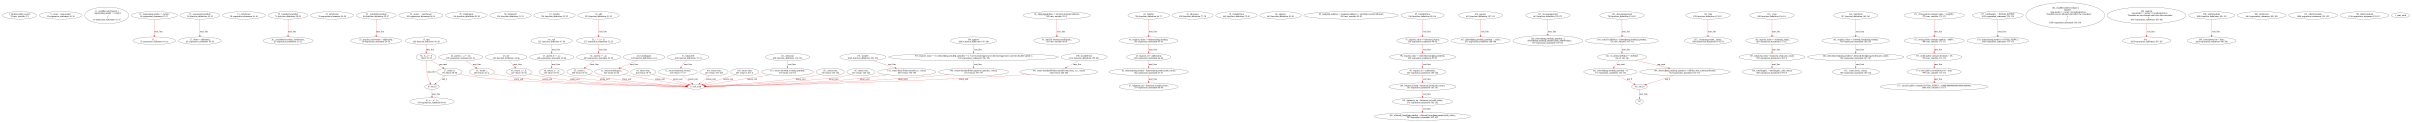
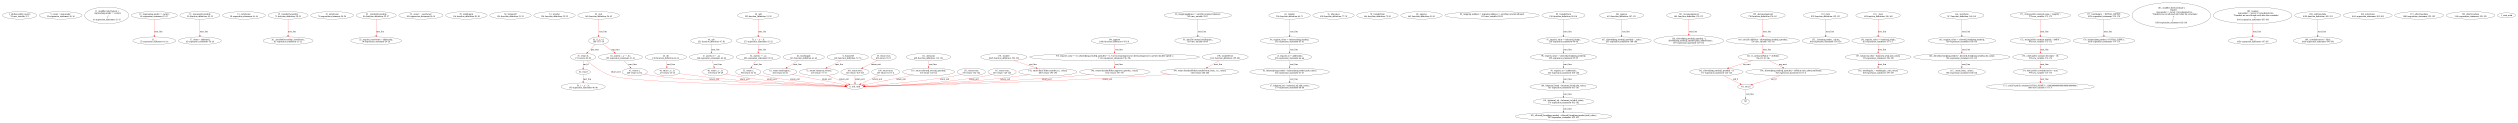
  digraph {
    fontname="PT Serif"
    node [fontname="PT Serif" type_label=expression_statement]
    edge [color=red controlflow_type=next_line edge_type=CFG_edge fontname="PT Serif"]
    n1 [label="2_ address public owner;\n12-new_variable-3-3" type_label=new_variable]
    n2 [label="9_ owner = msg.sender;\n35-expression_statement-10-10"]
    n3 [label="11_ modifier onlyOwner() {\n    require(msg.sender == owner);\n    _;\n  }\n41-expression_statement-12-15"]
    n4 [label="12_ require(msg.sender == owner);\n44-expression_statement-13-13"]
    n5 [label="13_ _;\n53-expression_statement-14-14"]
    n6 [label="15_ renounceOwnership\n55-function_definition-16-19" type_label=function_definition]
    n7 [label="17_ owner = address(0);\n65-expression_statement-18-18"]
    n8 [label="15_ onlyOwner\n58-expression_statement-16-16"]
    n9 [label="19_ transferOwnership\n71-function_definition-20-22" type_label=function_definition]
    n10 [label="20_ _transferOwnership(_newOwner);\n81-expression_statement-21-21"]
    n11 [label="19_ onlyOwner\n78-expression_statement-20-20"]
    n12 [label="22_ _transferOwnership\n86-function_definition-23-27" type_label=function_definition]
    n13 [label="23_ require(_newOwner != address(0));\n94-expression_statement-24-24"]
    n14 [label="25_ owner = _newOwner;\n109-expression_statement-26-26"]
    n15 [label="29_ totalSupply\n116-function_definition-30-30" type_label=function_definition]
    n16 [label="30_ balanceOf\n124-function_definition-31-31" type_label=function_definition]
    n17 [label="31_ transfer\n136-function_definition-32-32" type_label=function_definition]
    n18 [label="35_ mul\n168-function_definition-36-43" type_label=function_definition]
    n19 [label="36_ if__a == 0\n186-if-37-39" type_label=if]
    n20 [label="36_ end_if" type_label=end_if]
    n21 [label="37_ return 0;\n191-return-38-38" type_label=return]
    n22 [label="39_ c = _a * _b;\n193-expression_statement-40-40"]
    n23 [label="0_ exit_node" type_label=exit]
    n24 [label="40_ assert(c / _a == _b);\n199-expression_statement-41-41"]
    n25 [label="41_ return c;\n208-return-42-42" type_label=return]
    n26 [label="43_ div\n210-function_definition-44-46" type_label=function_definition]
    n27 [label="44_ return _a / _b;\n227-return-45-45" type_label=return]
    n28 [label="46_ sub\n231-function_definition-47-50" type_label=function_definition]
    n29 [label="47_ assert(_b <= _a);\n248-expression_statement-48-48"]
    n30 [label="48_ return _a - _b;\n155-return-49-49" type_label=return]
    n31 [label="50_ add\n259-function_definition-51-55" type_label=function_definition]
    n32 [label="51_ c = _a + _b;\n277-expression_statement-52-52"]
    n33 [label="52_ assert(c >= _a);\n283-expression_statement-53-53"]
    n34 [label="33_ return c;\n290-return-54-54" type_label=return]
    n35 [label="58_ mapping(address => uint256) internal balances;\n303-new_variable-59-59" type_label=new_variable]
    n36 [label="59_ uint256 internal totalSupply_;\n310-new_variable-60-60" type_label=new_variable]
    n37 [label="60_ totalSupply\n315-function_definition-61-63" type_label=function_definition]
    n38 [label="61_ return totalSupply_;\n324-return-62-62" type_label=return]
    n39 [label="63_ transfer\n326-function_definition-64-71" type_label=function_definition]
    n40 [label="64_ require(_value <= balances[msg.sender]);\n342-expression_statement-65-65"]
    n41 [label="65_ require(_to != address(0));\n353-expression_statement-66-66"]
    n42 [label="66_ balances[msg.sender] = balances[msg.sender].sub(_value);\n362-expression_statement-67-67"]
    n43 [label="67_ balances[_to] = balances[_to].add(_value);\n379-expression_statement-68-68"]
    n44 [label="69_ return true;\n402-return-70-70" type_label=return]
    n45 [label="71_ balanceOf\n405-function_definition-72-74" type_label=function_definition]
    n46 [label="72_ return balances[_owner];\n418-return-71-73" type_label=return]
    n47 [label="76_ allowance\n428-function_definition-77-78" type_label=function_definition]
    n48 [label="78_ transferFrom\n444-function_definition-79-81" type_label=function_definition]
    n49 [label="80_ approve\n463-function_definition-81-81" type_label=function_definition]
    n50 [label="88_ mapping (address => mapping (address => uint256)) internal allowed;\n501-new_variable-89-89" type_label=new_variable]
    n51 [label="89_ transferFrom\n510-function_definition-90-106" type_label=function_definition]
    n52 [label="97_ require(_value <= balances[_from]);\n530-expression_statement-98-98"]
    n53 [label="98_ require(_value <= allowed[_from][msg.sender]);\n539-expression_statement-99-99"]
    n54 [label="99_ require(_to != address(0));\n552-expression_statement-100-100"]
    n55 [label="100_ balances[_from] = balances[_from].sub(_value);\n561-expression_statement-101-101"]
    n56 [label="101_ balances[_to] = balances[_to].add(_value);\n574-expression_statement-102-102"]
    n57 [label="102_ allowed[_from][msg.sender] = allowed[_from][msg.sender].sub(_value);\n587-expression_statement-103-103"]
    n58 [label="104_ return true;\n616-return-105-105" type_label=return]
    n59 [label="106_ approve\n619-function_definition-107-111" type_label=function_definition]
    n60 [label="107_ allowed[msg.sender][_spender] = _value;\n635-expression_statement-108-108"]
    n61 [label="109_ return true;\n655-return-110-110" type_label=return]
    n62 [label="111_ allowance\n658-function_definition-112-121" type_label=function_definition]
    n63 [label="119_ return allowed[_owner][_spender];\n675-return-120-120" type_label=return]
    n64 [label="121_ increaseApproval\n681-function_definition-122-133" type_label=function_definition]
    n65 [label="128_ allowed[msg.sender][_spender] = (\n      allowed[msg.sender][_spender].add(_addedValue));\n697-expression_statement-129-130"]
    n66 [label="131_ return true;\n735-return-132-132" type_label=return]
    n67 [label="133_ decreaseApproval\n738-function_definition-134-149" type_label=function_definition]
    n68 [label="140_ uint256 oldValue = allowed[msg.sender][_spender];\n754-new_variable-141-141" type_label=new_variable]
    n69 [label="141_ if__subtractedValue >= oldValue\n766-if-142-146" type_label=if]
    n70 [label="142_ allowed[msg.sender][_spender] = 0;\n771-expression_statement-143-143"]
    n71 [label="144_ allowed[msg.sender][_spender] = oldValue.sub(_subtractedValue);\n782-expression_statement-145-145"]
    n72 [label="141_ end_if" type_label=end_if]
    797 [type_label=""]
    n74 [label="147_ return true;\n813-return-148-148" type_label=return]
    n75 [label="152_ burn\n832-function_definition-153-155" type_label=function_definition]
    n76 [label="153_ _burn(msg.sender, _value);\n840-expression_statement-154-154"]
    n77 [label="155_ _burn\n849-function_definition-156-162" type_label=function_definition]
    n78 [label="156_ require(_value <= balances[_who]);\n861-expression_statement-157-157"]
    n79 [label="157_ balances[_who] = balances[_who].sub(_value);\n870-expression_statement-158-158"]
    n80 [label="158_ totalSupply_ = totalSupply_.sub(_value);\n883-expression_statement-159-159"]
    n81 [label="164_ burnFrom\n917-function_definition-165-169" type_label=function_definition]
    n82 [label="165_ require(_value <= allowed[_from][msg.sender]);\n929-expression_statement-166-166"]
    n83 [label="166_ allowed[_from][msg.sender] = allowed[_from][msg.sender].sub(_value);\n942-expression_statement-167-167"]
    n84 [label="167_ _burn(_from, _value);\n963-expression_statement-168-168"]
    n85 [label="171_ string public constant name = \"Amplify\";\n979-new_variable-172-172" type_label=new_variable]
    n86 [label="172_ string public constant symbol = \"AMPX\";\n986-new_variable-173-173" type_label=new_variable]
    n87 [label="173_ uint8 public constant decimals = 18;\n993-new_variable-174-174" type_label=new_variable]
    n88 [label="174_ bool public crowdsaleActive = true;\n999-new_variable-175-175" type_label=new_variable]
    n89 [label="175_ uint256 public constant INITIAL_SUPPLY = 1200000000000000000000000000;\n1006-new_variable-176-176" type_label=new_variable]
    n90 [label="177_ totalSupply_ = INITIAL_SUPPLY;\n1014-expression_statement-178-178"]
    n91 [label="178_ balances[msg.sender] = INITIAL_SUPPLY;\n1018-expression_statement-179-179"]
    n92 [label="181_ modifier afterCrowdsale {\n        require(\n            msg.sender == owner || !crowdsaleActive,\n              \"Transfers are not allowed until after the crowdsale.\"\n        );\n        _;\n    }\n1038-expression_statement-182-188"]
    n93 [label="182_ require(\n            msg.sender == owner || !crowdsaleActive,\n              \"Transfers are not allowed until after the crowdsale.\"\n        );\n1041-expression_statement-183-186"]
    n94 [label="186_ _;\n1056-expression_statement-187-187"]
    n95 [label="188_ endCrowdsale\n1058-function_definition-189-191" type_label=function_definition]
    n96 [label="189_ crowdsaleActive = false;\n1064-expression_statement-190-190"]
    n97 [label="188_ onlyOwner\n1061-expression_statement-189-189"]
    n98 [label="191_ transfer\n1069-function_definition-192-194" type_label=function_definition]
    n99 [label="192_ return BasicToken.transfer(_to, _value);\n1087-return-193-193" type_label=return]
    n100 [label="191_ afterCrowdsale\n1080-expression_statement-192-192"]
    n101 [label="194_ approve\n1096-function_definition-195-198" type_label=function_definition]
    n102 [label="195_ require(_value == 0 || allowed[msg.sender][_spender] == 0, \"Use increaseApproval or decreaseApproval to prevent double-spend.\");\n1112-expression_statement-196-196"]
    n103 [label="196_ return StandardToken.approve(_spender, _value);\n1132-return-197-197" type_label=return]
    n104 [label="198_ transferFrom\n1141-function_definition-199-201" type_label=function_definition]
    n105 [label="199_ return StandardToken.transferFrom(_from, _to, _value);\n1163-return-200-200" type_label=return]
    n106 [label="198_ afterCrowdsale\n1156-expression_statement-199-199"]
    n107 [label="0_ start_node" type_label=start]
    n4 -> n5 [label=next_line]
    n6 -> n7 [label=next_line]
    n9 -> n10 [label=next_line]
    n12 -> n13 [label=next_line]
    n18 -> n19 [label=next_line]
-   n19 -> n20 [controlflow_type=neg_next label=neg_next]
+   n19 -> n24 [controlflow_type=neg_next label=neg_next]
    n19 -> n21 [controlflow_type=pos_next label=pos_next]
    n20 -> n22 [label=next_line]
    n21 -> n20 [controlflow_type=end_if label=end_if]
    n21 -> n23 [controlflow_type=return_exit label=return_exit]
    n24 -> n25 [label=next_line]
    n25 -> n23 [controlflow_type=return_exit label=return_exit]
    n26 -> n27 [label=next_line]
    n27 -> n23 [controlflow_type=return_exit label=return_exit]
    n28 -> n29 [label=next_line]
    n29 -> n30 [label=next_line]
    n30 -> n23 [controlflow_type=return_exit label=return_exit]
    n31 -> n32 [label=next_line]
    n32 -> n33 [label=next_line]
    n33 -> n34 [label=next_line]
    n34 -> n23 [controlflow_type=return_exit label=return_exit]
    n35 -> n36 [label=next_line]
    n37 -> n38 [label=next_line]
    n38 -> n23 [controlflow_type=return_exit label=return_exit]
    n39 -> n40 [label=next_line]
    n40 -> n41 [label=next_line]
    n41 -> n42 [label=next_line]
    n42 -> n43 [label=next_line]
-   n44 -> n23 [controlflow_type=return_exit label=return_exit]
+   n44 -> n58 [controlflow_type=return_exit label=return_exit]
    n45 -> n46 [label=next_line]
    n46 -> n23 [controlflow_type=return_exit label=return_exit]
    n51 -> n52 [label=next_line]
    n52 -> n53 [label=next_line]
    n53 -> n54 [label=next_line]
    n54 -> n55 [label=next_line]
    n55 -> n56 [label=next_line]
    n56 -> n57 [label=next_line]
    n58 -> n23 [controlflow_type=return_exit label=return_exit]
    n59 -> n60 [label=next_line]
    n61 -> n23 [controlflow_type=return_exit label=return_exit]
    n62 -> n63 [label=next_line]
    n63 -> n23 [controlflow_type=return_exit label=return_exit]
    n64 -> n65 [label=next_line]
    n66 -> n23 [controlflow_type=return_exit label=return_exit]
    n67 -> n68 [label=next_line]
    n68 -> n69 [label=next_line]
    n69 -> n70 [controlflow_type=pos_next label=pos_next]
    n69 -> n71 [controlflow_type=neg_next label=neg_next]
    n70 -> n72 [controlflow_type=end_if label=end_if]
    n71 -> n72 [controlflow_type=end_if label=end_if]
    n72 -> 797 [label=next_line]
    n74 -> n23 [controlflow_type=return_exit label=return_exit]
    n75 -> n76 [label=next_line]
    n77 -> n78 [label=next_line]
    n78 -> n79 [label=next_line]
    n79 -> n80 [label=next_line]
    n81 -> n82 [label=next_line]
    n82 -> n83 [label=next_line]
    n83 -> n84 [label=next_line]
    n85 -> n86 [label=next_line]
    n86 -> n87 [label=next_line]
    n87 -> n88 [label=next_line]
    n88 -> n89 [label=next_line]
    n90 -> n91 [label=next_line]
    n93 -> n94 [label=next_line]
    n95 -> n96 [label=next_line]
    n98 -> n99 [label=next_line]
    n99 -> n23 [controlflow_type=return_exit label=return_exit]
    n101 -> n102 [label=next_line]
    n102 -> n103 [label=next_line]
    n103 -> n23 [controlflow_type=return_exit label=return_exit]
    n104 -> n105 [label=next_line]
    n105 -> n23 [controlflow_type=return_exit label=return_exit]
  }
